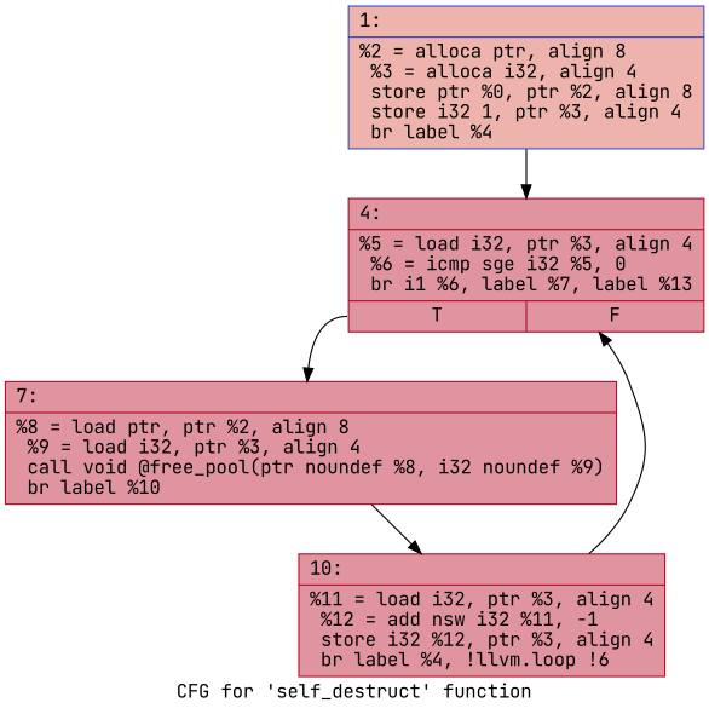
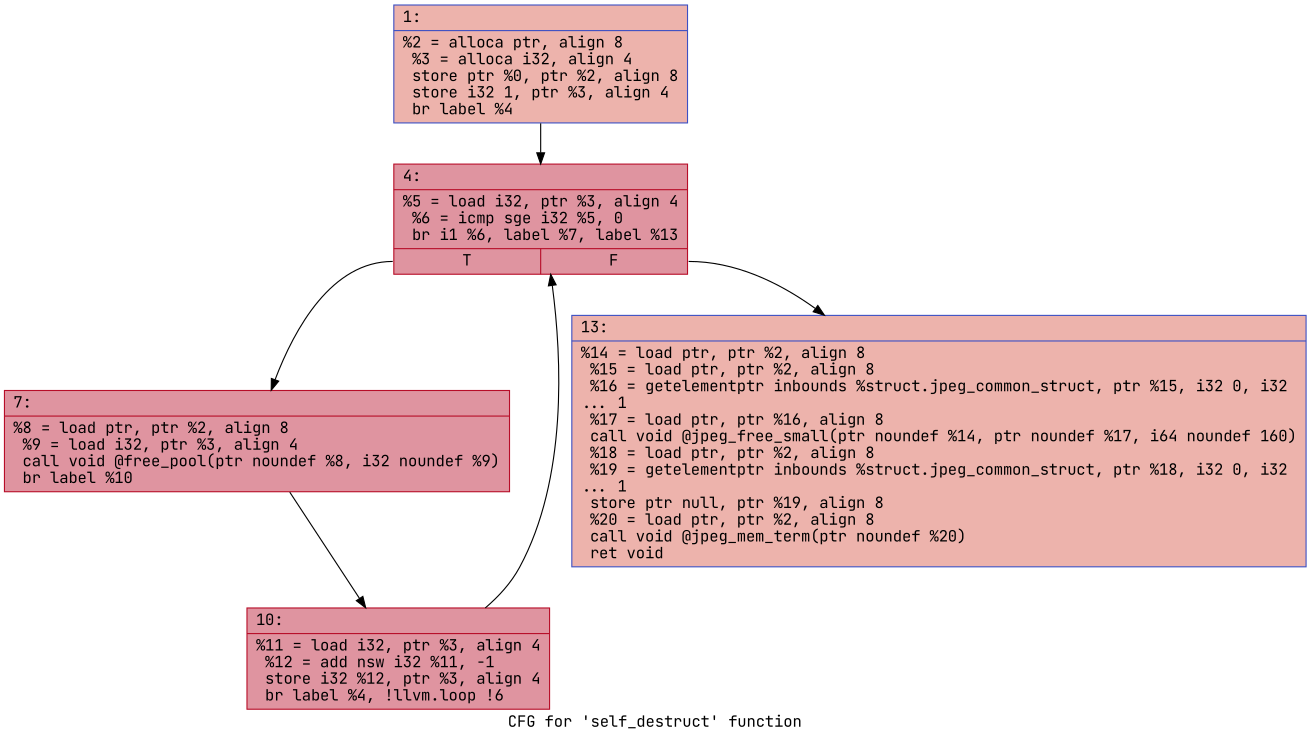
  digraph {
    label="CFG for 'self_destruct' function"
    fontname="JetBrains Mono"
    node [color="#b70d28ff" fillcolor="#b70d2870" fontname="JetBrains Mono" shape=record style=filled]
    edge [fontname="JetBrains Mono"]
    n1 [color="#3d50c3ff" fillcolor="#d6524470" label="{1:\l|  %2 = alloca ptr, align 8\l  %3 = alloca i32, align 4\l  store ptr %0, ptr %2, align 8\l  store i32 1, ptr %3, align 4\l  br label %4\l}"]
    n2 [label="{4:\l|  %5 = load i32, ptr %3, align 4\l  %6 = icmp sge i32 %5, 0\l  br i1 %6, label %7, label %13\l|{<s0>T|<s1>F}}"]
    n3 [label="{7:\l|  %8 = load ptr, ptr %2, align 8\l  %9 = load i32, ptr %3, align 4\l  call void @free_pool(ptr noundef %8, i32 noundef %9)\l  br label %10\l}"]
+   n4 [color="#3d50c3ff" fillcolor="#d6524470" label="{13:\l|  %14 = load ptr, ptr %2, align 8\l  %15 = load ptr, ptr %2, align 8\l  %16 = getelementptr inbounds %struct.jpeg_common_struct, ptr %15, i32 0, i32\l... 1\l  %17 = load ptr, ptr %16, align 8\l  call void @jpeg_free_small(ptr noundef %14, ptr noundef %17, i64 noundef 160)\l  %18 = load ptr, ptr %2, align 8\l  %19 = getelementptr inbounds %struct.jpeg_common_struct, ptr %18, i32 0, i32\l... 1\l  store ptr null, ptr %19, align 8\l  %20 = load ptr, ptr %2, align 8\l  call void @jpeg_mem_term(ptr noundef %20)\l  ret void\l}"]
    n5 [label="{10:\l|  %11 = load i32, ptr %3, align 4\l  %12 = add nsw i32 %11, -1\l  store i32 %12, ptr %3, align 4\l  br label %4, !llvm.loop !6\l}"]
    n1 -> n2
    n2 -> n3 [tailport=s0]
+   n2 -> n4 [tailport=s1]
    n3 -> n5
    n5 -> n2
  }
